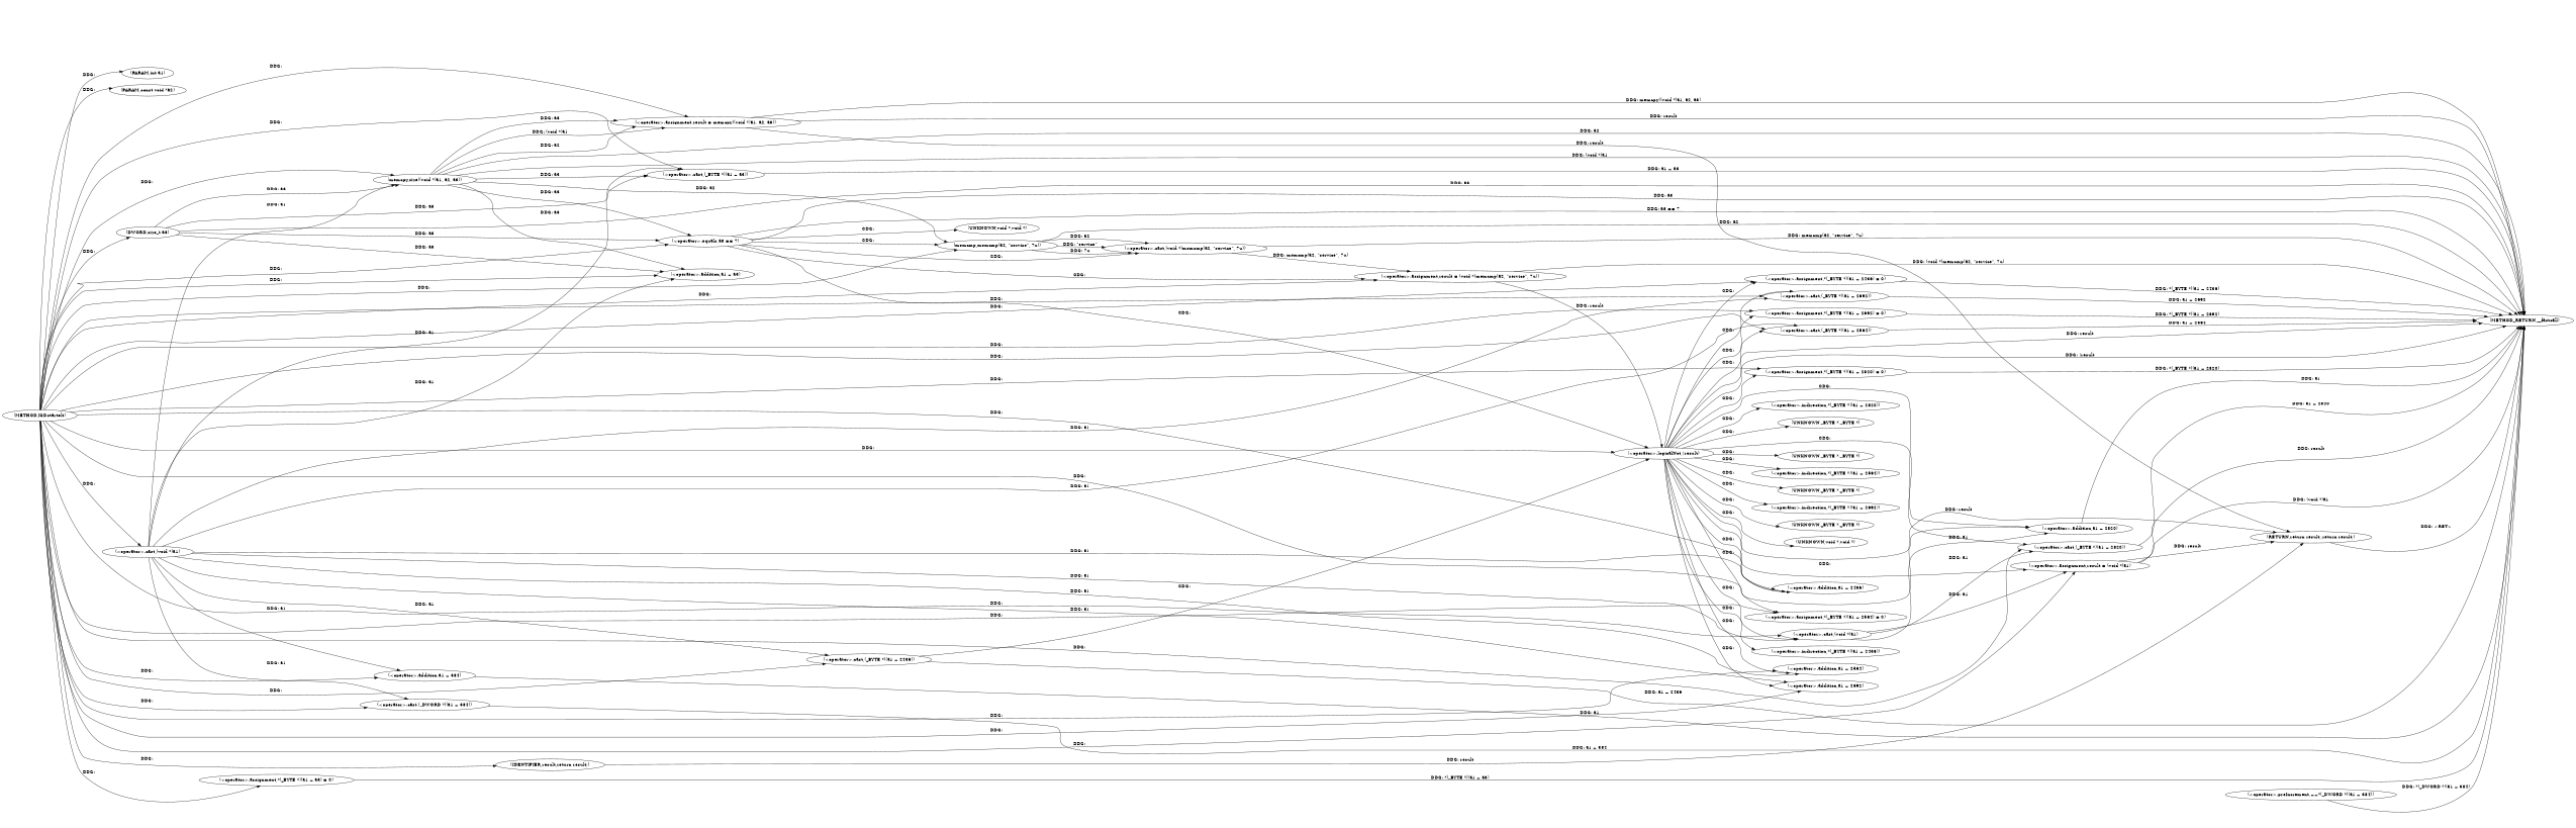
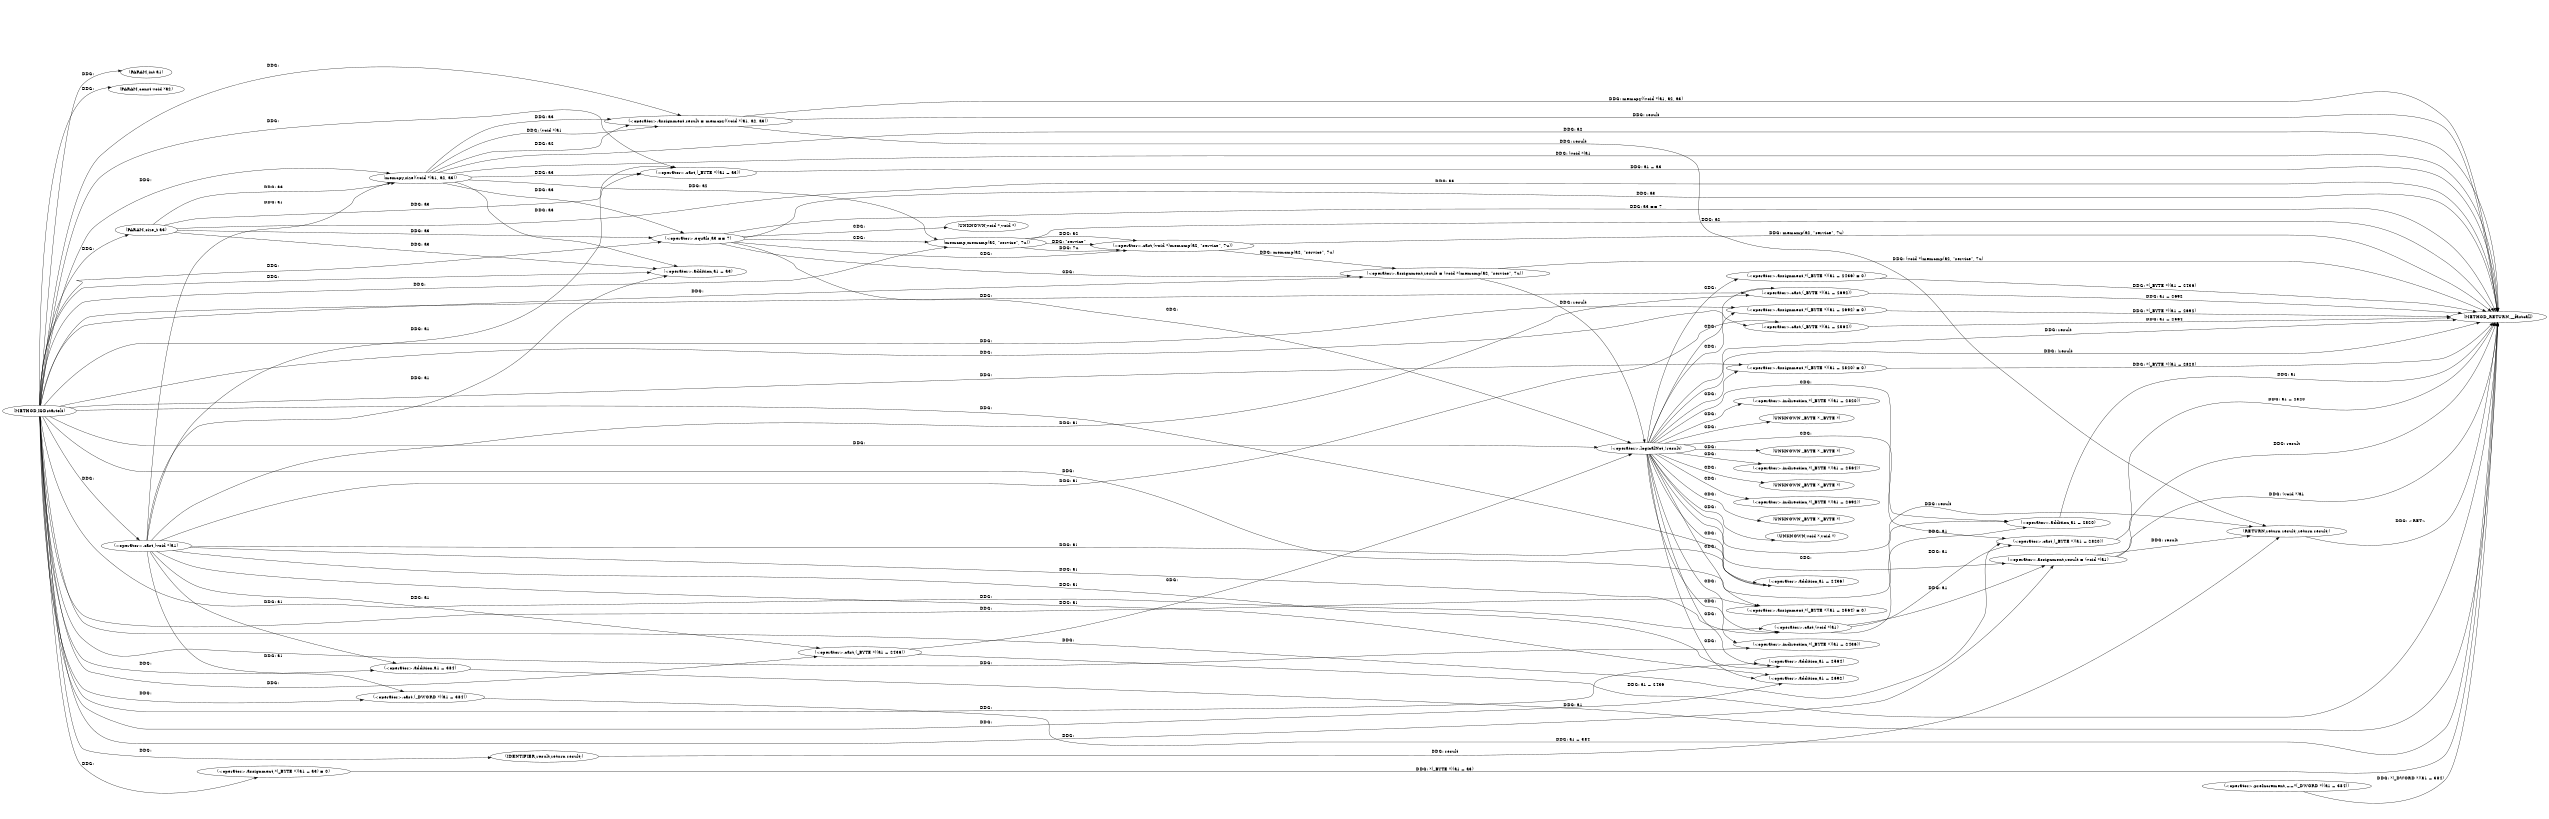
  digraph {
    rankdir=LR
    n1 [label="(METHOD,IGDstartelt)"]
    n2 [label="(PARAM,int a1)"]
    n3 [label="(PARAM,const void *a2)"]
-   n4 [label="(DWORD,size_t a3)"]
+   n4 [label="(PARAM,size_t a3)"]
    n5 [label="(<operator>.assignment,result = memcpy((void *)a1, a2, a3))"]
    n6 [label="(memcpy,size((void *)a1, a2, a3))"]
    n7 [label="(<operator>.cast,(void *)a1)"]
    n8 [label="(<operator>.assignment,*(_BYTE *)(a1 + a3) = 0)"]
    n9 [label="(<operator>.cast,(_BYTE *)(a1 + a3))"]
    n10 [label="(<operator>.addition,a1 + a3)"]
    n11 [label="(<operator>.cast,(_DWORD *)(a1 + 384))"]
    n12 [label="(<operator>.addition,a1 + 384)"]
    n13 [label="(<operator>.equals,a3 == 7)"]
    n14 [label="(<operator>.assignment,result = (void *)memcmp(a2, \"service\", 7u))"]
    n15 [label="(memcmp,memcmp(a2, \"service\", 7u))"]
    n16 [label="(<operator>.logicalNot,!result)"]
    n17 [label="(<operator>.assignment,*(_BYTE *)(a1 + 2436) = 0)"]
    n18 [label="(<operator>.cast,(_BYTE *)(a1 + 2436))"]
    n19 [label="(<operator>.addition,a1 + 2436)"]
    n20 [label="(<operator>.assignment,*(_BYTE *)(a1 + 2564) = 0)"]
    n21 [label="(<operator>.cast,(_BYTE *)(a1 + 2564))"]
    n22 [label="(<operator>.addition,a1 + 2564)"]
    n23 [label="(<operator>.assignment,*(_BYTE *)(a1 + 2692) = 0)"]
    n24 [label="(<operator>.cast,(_BYTE *)(a1 + 2692))"]
    n25 [label="(<operator>.addition,a1 + 2692)"]
    n26 [label="(<operator>.assignment,result = (void *)a1)"]
    n27 [label="(<operator>.cast,(void *)a1)"]
    n28 [label="(<operator>.assignment,*(_BYTE *)(a1 + 2820) = 0)"]
    n29 [label="(<operator>.cast,(_BYTE *)(a1 + 2820))"]
    n30 [label="(<operator>.addition,a1 + 2820)"]
    n31 [label="(IDENTIFIER,result,return result;)"]
    n32 [label="(METHOD_RETURN,__fastcall)"]
    n33 [label="(RETURN,return result;,return result;)"]
    n34 [label="(<operator>.cast,(void *)memcmp(a2, \"service\", 7u))"]
    n35 [label="(UNKNOWN,void *,void *)"]
    n36 [label="(<operator>.indirection,*(_BYTE *)(a1 + 2436))"]
    n37 [label="(UNKNOWN,_BYTE *,_BYTE *)"]
    n38 [label="(<operator>.indirection,*(_BYTE *)(a1 + 2564))"]
    n39 [label="(UNKNOWN,_BYTE *,_BYTE *)"]
    n40 [label="(<operator>.indirection,*(_BYTE *)(a1 + 2692))"]
    n41 [label="(UNKNOWN,_BYTE *,_BYTE *)"]
    n42 [label="(UNKNOWN,void *,void *)"]
    n43 [label="(<operator>.indirection,*(_BYTE *)(a1 + 2820))"]
    n44 [label="(UNKNOWN,_BYTE *,_BYTE *)"]
    n45 [label="(<operator>.preIncrement,++*(_DWORD *)(a1 + 384))"]
    n1 -> n2 [label="DDG: "]
    n1 -> n3 [label="DDG: "]
    n1 -> n4 [label="DDG: "]
    n1 -> n5 [label="DDG: "]
    n1 -> n6 [label="DDG: "]
    n1 -> n7 [label="DDG: "]
    n1 -> n8 [label="DDG: "]
    n1 -> n9 [label="DDG: "]
    n1 -> n10 [label="DDG: "]
    n1 -> n11 [label="DDG: "]
    n1 -> n12 [label="DDG: "]
    n1 -> n13 [label="DDG: "]
    n1 -> n14 [label="DDG: "]
    n1 -> n15 [label="DDG: "]
    n1 -> n16 [label="DDG: "]
-   n1 -> n17 [label="DDG: "]
+   n1 -> n36 [label="DDG: "]
    n1 -> n18 [label="DDG: "]
    n1 -> n19 [label="DDG: "]
    n1 -> n20 [label="DDG: "]
    n1 -> n21 [label="DDG: "]
    n1 -> n22 [label="DDG: "]
    n1 -> n23 [label="DDG: "]
    n1 -> n24 [label="DDG: "]
    n1 -> n25 [label="DDG: "]
    n1 -> n26 [label="DDG: "]
    n1 -> n27 [label="DDG: "]
    n1 -> n28 [label="DDG: "]
    n1 -> n29 [label="DDG: "]
    n1 -> n30 [label="DDG: "]
    n1 -> n31 [label="DDG: "]
    n4 -> n6 [label="DDG: a3"]
    n4 -> n9 [label="DDG: a3"]
    n4 -> n10 [label="DDG: a3"]
    n4 -> n13 [label="DDG: a3"]
    n4 -> n32 [label="DDG: a3"]
    n5 -> n32 [label="DDG: result"]
    n5 -> n32 [label="DDG: memcpy((void *)a1, a2, a3)"]
    n5 -> n33 [label="DDG: result"]
    n6 -> n5 [label="DDG: (void *)a1"]
    n6 -> n5 [label="DDG: a2"]
    n6 -> n5 [label="DDG: a3"]
    n6 -> n9 [label="DDG: a3"]
    n6 -> n10 [label="DDG: a3"]
    n6 -> n13 [label="DDG: a3"]
    n6 -> n15 [label="DDG: a2"]
    n6 -> n32 [label="DDG: a2"]
    n6 -> n32 [label="DDG: (void *)a1"]
    n7 -> n6 [label="DDG: a1"]
    n7 -> n9 [label="DDG: a1"]
    n7 -> n10 [label="DDG: a1"]
    n7 -> n11 [label="DDG: a1"]
    n7 -> n12 [label="DDG: a1"]
    n7 -> n18 [label="DDG: a1"]
    n7 -> n19 [label="DDG: a1"]
    n7 -> n21 [label="DDG: a1"]
    n7 -> n22 [label="DDG: a1"]
    n7 -> n24 [label="DDG: a1"]
    n7 -> n25 [label="DDG: a1"]
    n7 -> n27 [label="DDG: a1"]
    n8 -> n32 [label="DDG: *(_BYTE *)(a1 + a3)"]
    n9 -> n32 [label="DDG: a1 + a3"]
    n11 -> n32 [label="DDG: a1 + 384"]
    n12 -> n32 [label="DDG: a1"]
    n13 -> n14 [label="CDG: "]
    n13 -> n15 [label="CDG: "]
    n13 -> n16 [label="CDG: "]
    n13 -> n32 [label="DDG: a3"]
    n13 -> n32 [label="DDG: a3 == 7"]
    n13 -> n34 [label="CDG: "]
    n13 -> n35 [label="CDG: "]
    n14 -> n16 [label="DDG: result"]
    n14 -> n32 [label="DDG: (void *)memcmp(a2, \"service\", 7u)"]
    n15 -> n32 [label="DDG: a2"]
    n15 -> n34 [label="DDG: a2"]
    n15 -> n34 [label="DDG: \"service\""]
    n15 -> n34 [label="DDG: 7u"]
    n16 -> n17 [label="CDG: "]
    n16 -> n19 [label="CDG: "]
    n16 -> n20 [label="CDG: "]
-   n16 -> n21 [label="CDG: "]
    n16 -> n22 [label="CDG: "]
    n16 -> n23 [label="CDG: "]
    n16 -> n24 [label="CDG: "]
    n16 -> n25 [label="CDG: "]
    n16 -> n26 [label="CDG: "]
    n16 -> n27 [label="CDG: "]
    n16 -> n28 [label="CDG: "]
    n16 -> n29 [label="CDG: "]
    n16 -> n30 [label="CDG: "]
    n16 -> n32 [label="DDG: result"]
    n16 -> n32 [label="DDG: !result"]
    n16 -> n33 [label="DDG: result"]
    n16 -> n36 [label="CDG: "]
    n16 -> n37 [label="CDG: "]
    n16 -> n38 [label="CDG: "]
    n16 -> n39 [label="CDG: "]
    n16 -> n40 [label="CDG: "]
    n16 -> n41 [label="CDG: "]
    n16 -> n42 [label="CDG: "]
    n16 -> n43 [label="CDG: "]
    n16 -> n44 [label="CDG: "]
    n17 -> n32 [label="DDG: *(_BYTE *)(a1 + 2436)"]
    n18 -> n16 [label="CDG: "]
    n18 -> n32 [label="DDG: a1 + 2436"]
    n21 -> n32 [label="DDG: a1 + 2564"]
    n23 -> n32 [label="DDG: *(_BYTE *)(a1 + 2692)"]
    n24 -> n32 [label="DDG: a1 + 2692"]
    n26 -> n32 [label="DDG: (void *)a1"]
    n26 -> n32 [label="DDG: result"]
    n26 -> n33 [label="DDG: result"]
    n27 -> n26 [label="DDG: a1"]
    n27 -> n29 [label="DDG: a1"]
    n27 -> n30 [label="DDG: a1"]
    n28 -> n32 [label="DDG: *(_BYTE *)(a1 + 2820)"]
    n29 -> n32 [label="DDG: a1 + 2820"]
    n30 -> n32 [label="DDG: a1"]
    n31 -> n33 [label="DDG: result"]
    n33 -> n32 [label="DDG: <RET>"]
    n34 -> n14 [label="DDG: memcmp(a2, \"service\", 7u)"]
    n34 -> n32 [label="DDG: memcmp(a2, \"service\", 7u)"]
    n45 -> n32 [label="DDG: *(_DWORD *)(a1 + 384)"]
  }
